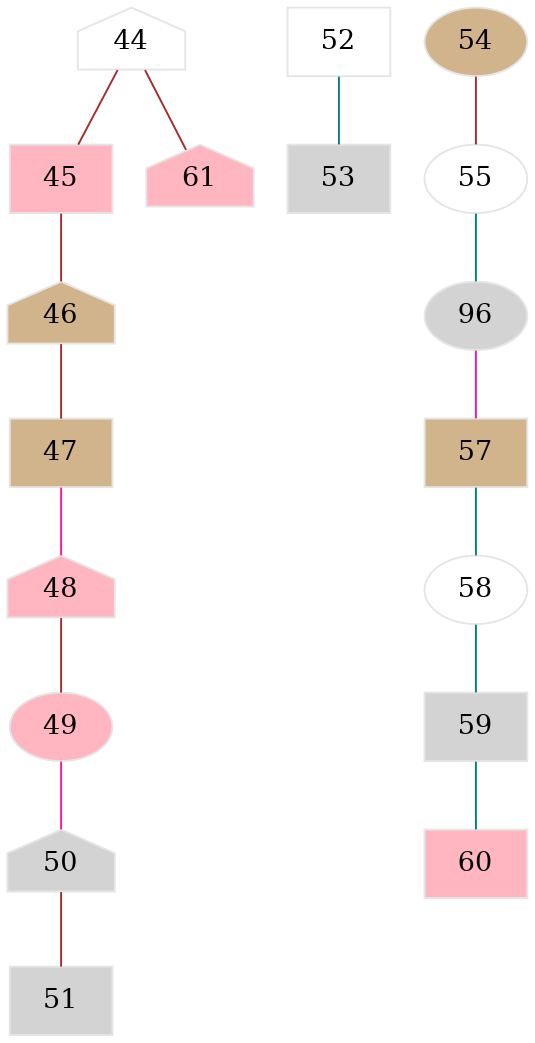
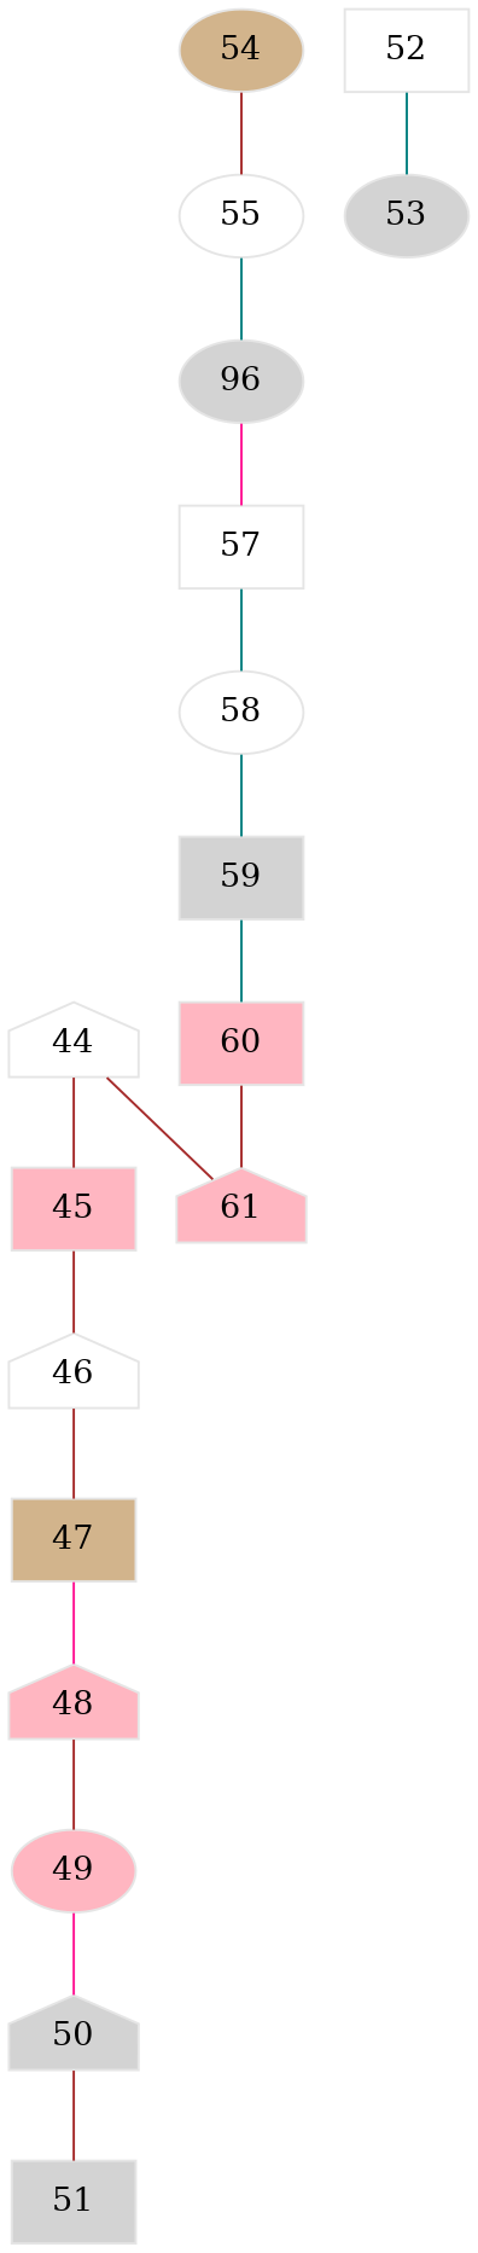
  graph {
    node [color=gray90 fillcolor=white shape=box style=filled]
    edge [color=brown]
    44 [shape=house super="+43"]
    45 [fillcolor=lightpink]
    61 [fillcolor=lightpink shape=house super="+4+5+6+12+13+14+20+21+22+28+29+30+36+37+38"]
-   46 [fillcolor=tan shape=house]
+   46 [shape=house]
    47 [fillcolor=tan]
    48 [fillcolor=lightpink shape=house]
    49 [fillcolor=lightpink shape=ellipse]
    50 [fillcolor=lightgrey shape=house]
    51 [fillcolor=lightgrey]
    52
-   53 [fillcolor=lightgrey]
+   53 [fillcolor=lightgrey shape=ellipse]
    54 [fillcolor=tan shape=ellipse]
    55 [shape=ellipse]
    n14 [fillcolor=lightgrey label=96 shape=ellipse]
-   57 [fillcolor=tan]
+   57
    58 [shape=ellipse]
    59 [fillcolor=lightgrey]
    60 [fillcolor=lightpink]
    44 -- 45
    44 -- 61
    45 -- 46
    46 -- 47
    47 -- 48 [color=deeppink]
    48 -- 49
    49 -- 50 [color=deeppink]
    50 -- 51
    52 -- 53 [color=teal]
    54 -- 55
    55 -- n14 [color=teal]
    n14 -- 57 [color=deeppink]
    57 -- 58 [color=teal]
    58 -- 59 [color=teal]
    59 -- 60 [color=teal]
+   60 -- 61
  }
